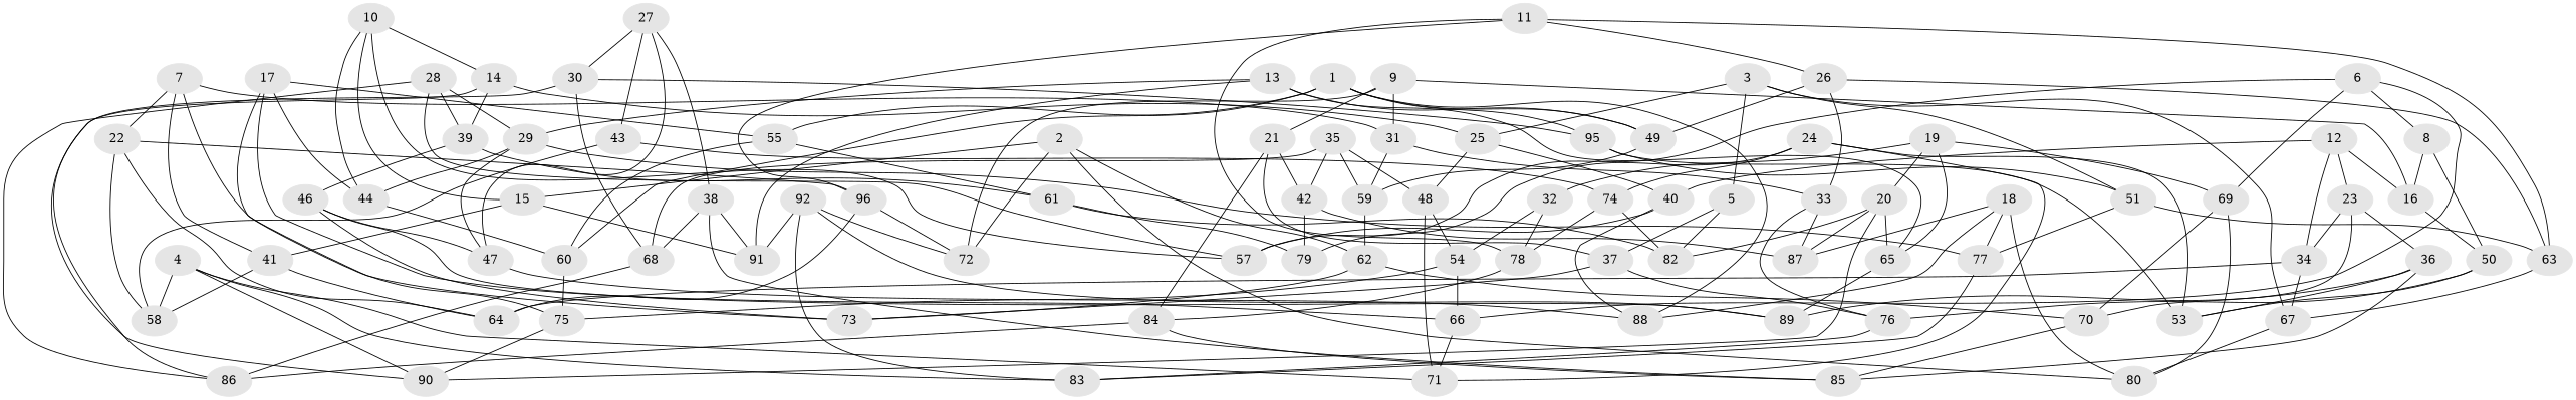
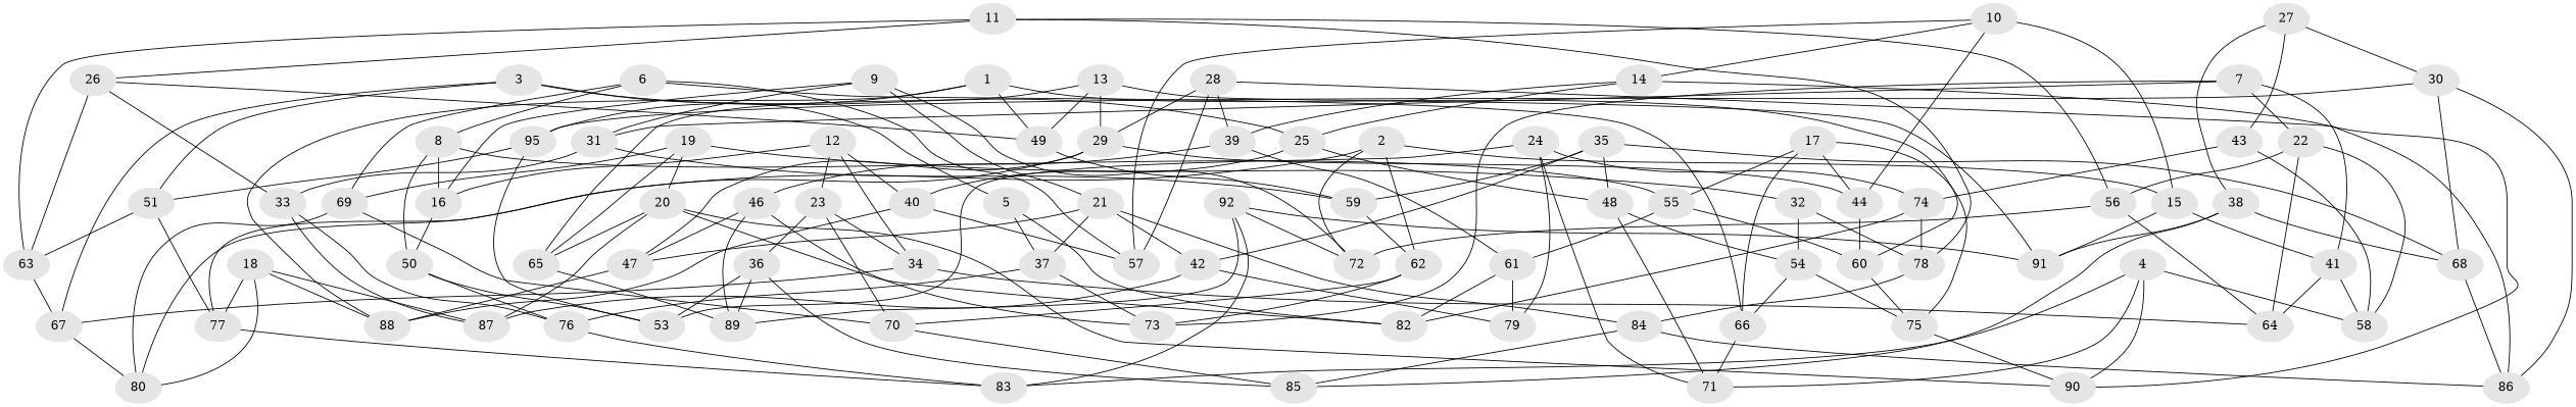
  graph {
    node [color=gray90 style=filled]
    n1 [label=95]
    1
    49
    60
    88
    51
    53
    59
    75
    2
    15
    62
    72
    80
    41
    n16 [label=91]
    73
    70
    3
    5
    25
    67
    37
    82
    40
    48
    63
    77
    4
    58
    71
    83
    90
    76
    6
    8
    57
    66
    69
    16
    50
    55
    7
    22
    31
-   56 [label=96]
+   56
    64
    33
    61
    9
    21
    42
    84
    10
    14
    44
    39
    11
    26
    78
    12
    23
    34
    36
    13
    29
    65
    47
    89
    46
    17
    18
    87
    19
    20
    32
    54
    79
    86
    85
    24
    74
    27
    30
    38
    43
    68
    28
    35
    n90 [label=92]
    n1 -- 51
    n1 -- 53
    1 -- n1
    1 -- 49
    1 -- 60
    1 -- 88
    49 -- 59
    60 -- 75
    51 -- 63
    51 -- 77
    59 -- 62
    75 -- 90
    2 -- 15
    2 -- 62
    2 -- 72
    2 -- 80
    15 -- 41
    15 -- n16
    62 -- 73
    62 -- 70
    41 -- 58
    41 -- 64
    70 -- 85
    3 -- 51
    3 -- 5
    3 -- 25
    3 -- 67
    5 -- 37
    5 -- 82
    25 -- 40
    25 -- 48
    67 -- 80
    37 -- 73
    37 -- 76
    40 -- 88
    40 -- 57
    48 -- 71
    48 -- 54
    63 -- 67
    77 -- 83
    4 -- 58
    4 -- 71
    4 -- 83
    4 -- 90
    76 -- 83
    6 -- 8
    6 -- 57
    6 -- 66
    6 -- 69
    8 -- 16
    8 -- 50
-   1 -- 55
+   8 -- 55
    66 -- 71
    69 -- 80
    69 -- 70
    16 -- 50
    50 -- 53
    50 -- 76
    55 -- 60
    55 -- 61
    7 -- 41
    7 -- 73
    7 -- 22
    7 -- 31
    22 -- 58
    22 -- 56
    22 -- 64
    31 -- 59
    31 -- 33
    56 -- 72
    56 -- 64
    33 -- 76
    33 -- 87
    61 -- 82
    61 -- 79
    9 -- 72
    9 -- 16
    9 -- 31
    9 -- 21
    21 -- 37
    21 -- 42
    21 -- 84
    42 -- 87
    42 -- 79
    84 -- 86
    84 -- 85
    10 -- 15
    10 -- 57
    10 -- 14
    10 -- 44
    14 -- 25
    14 -- 90
    14 -- 39
    44 -- 60
    39 -- 61
    39 -- 46
    11 -- 63
    11 -- 56
    11 -- 26
    11 -- 78
    26 -- 49
    26 -- 63
    26 -- 33
    78 -- 84
    12 -- 40
    12 -- 16
    12 -- 23
    12 -- 34
    23 -- 70
    23 -- 34
    23 -- 36
    34 -- 67
    34 -- 64
    36 -- 53
    36 -- 89
    36 -- 85
    13 -- 49
    13 -- n16
    13 -- 29
    13 -- 65
    29 -- 77
    29 -- 44
    29 -- 47
    65 -- 89
    47 -- 88
    46 -- 73
    46 -- 47
    46 -- 89
    17 -- 75
    17 -- 66
    17 -- 55
    17 -- 44
    18 -- 88
    18 -- 80
    18 -- 77
    18 -- 87
    19 -- 69
    19 -- 65
    19 -- 20
    19 -- 32
    20 -- 82
    20 -- 90
    20 -- 65
    20 -- 87
    32 -- 78
    32 -- 54
    54 -- 75
    54 -- 66
    24 -- 53
    24 -- 71
    24 -- 79
    24 -- 74
    74 -- 82
    74 -- 78
-   27 -- 47
+   21 -- 47
    27 -- 30
    27 -- 38
    27 -- 43
    30 -- n1
    30 -- 86
    30 -- 68
    38 -- n16
    38 -- 85
    38 -- 68
    43 -- 58
    43 -- 74
    68 -- 86
    28 -- 57
    28 -- 39
    28 -- 29
    28 -- 86
    35 -- 59
    35 -- 48
    35 -- 42
    35 -- 68
    n90 -- 72
    n90 -- n16
    n90 -- 83
    n90 -- 89
  }
